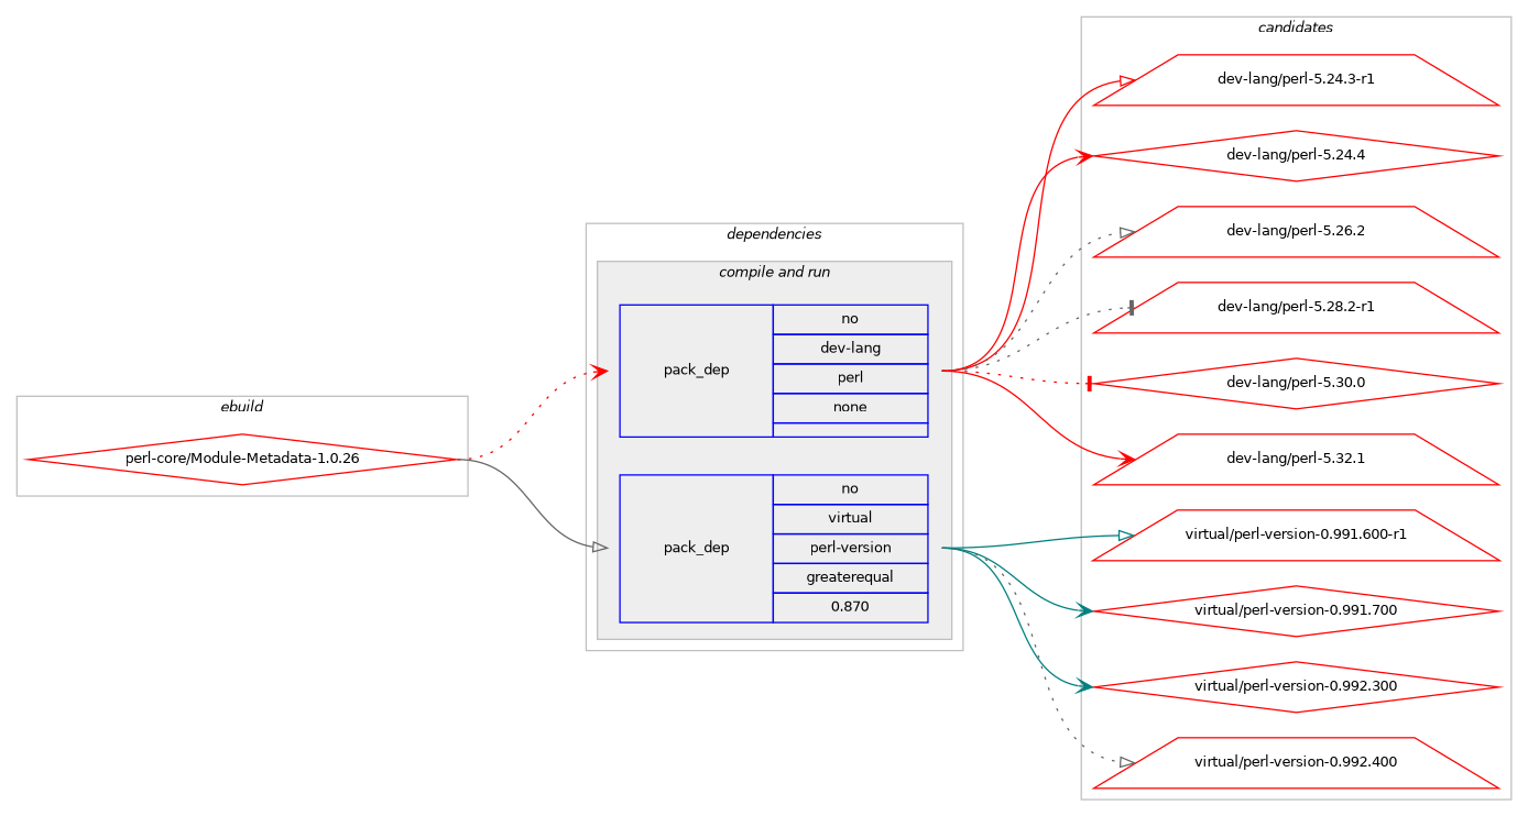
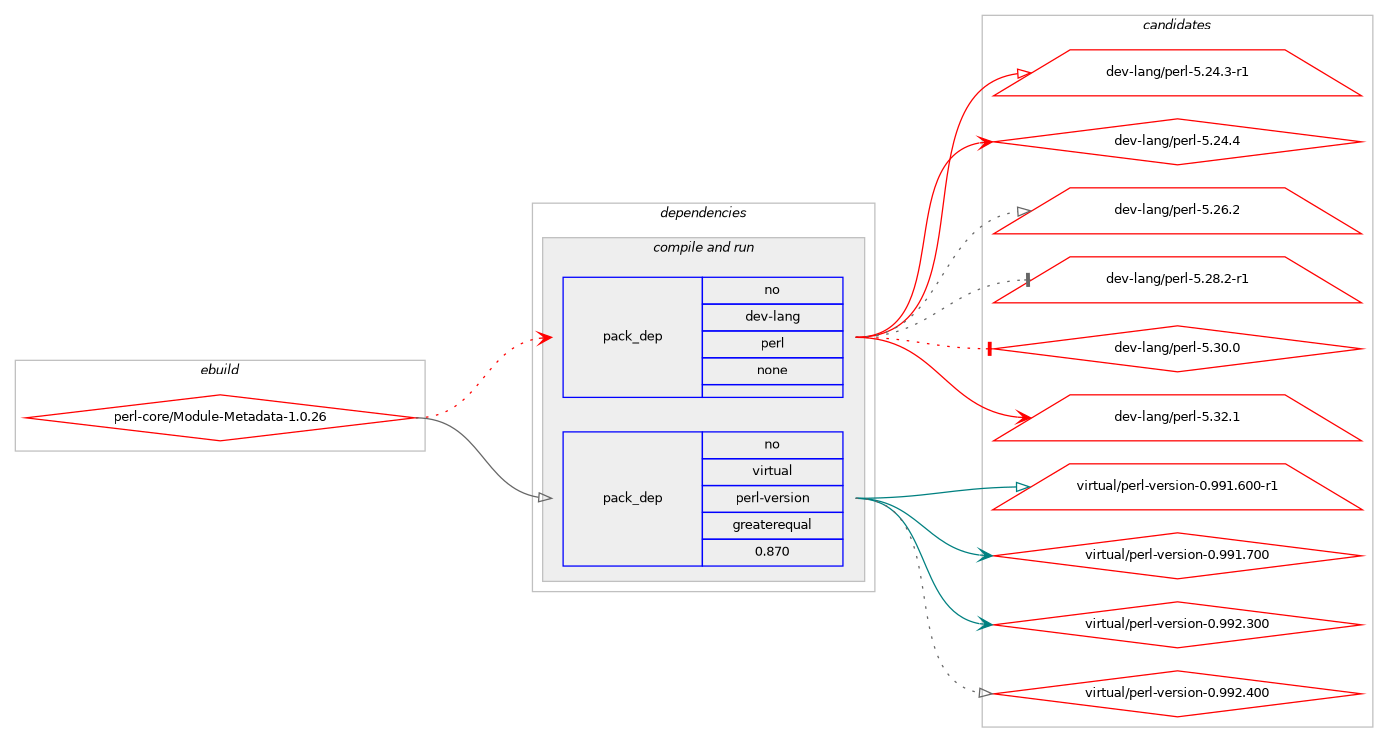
  digraph {
    compound=true
    concentrate=true
    fontname=Helvetica
    fontsize=10
    newrank=true
    rankdir=LR
    ranksep=1.5
    node [color=red fontname=Helvetica fontsize=10 shape=diamond]
    edge [arrowhead=vee color=red headport=w style=solid tailport=e weight=100]
    n1 [label="perl-core/Module-Metadata-1.0.26" width=4]
    n2 [color=blue label=<<TABLE BORDER="0" CELLBORDER="1" CELLSPACING="0" CELLPADDING="4" WIDTH="220"><TR><TD ROWSPAN="6" CELLPADDING="30">pack_dep</TD></TR><TR><TD WIDTH="110">no</TD></TR><TR><TD>dev-lang</TD></TR><TR><TD>perl</TD></TR><TR><TD>none</TD></TR><TR><TD></TD></TR></TABLE>> shape=none]
    n3 [color=blue label=<<TABLE BORDER="0" CELLBORDER="1" CELLSPACING="0" CELLPADDING="4" WIDTH="220"><TR><TD ROWSPAN="6" CELLPADDING="30">pack_dep</TD></TR><TR><TD WIDTH="110">no</TD></TR><TR><TD>virtual</TD></TR><TR><TD>perl-version</TD></TR><TR><TD>greaterequal</TD></TR><TR><TD>0.870</TD></TR></TABLE>> shape=none]
    n4 [label="dev-lang/perl-5.24.3-r1" shape=trapezium width=4]
    n5 [label="dev-lang/perl-5.24.4" width=4]
    n6 [label="dev-lang/perl-5.26.2" shape=trapezium width=4]
    n7 [label="dev-lang/perl-5.28.2-r1" shape=trapezium width=4]
    n8 [label="dev-lang/perl-5.30.0" width=4]
    n9 [label="dev-lang/perl-5.32.1" shape=trapezium width=4]
    n10 [label="virtual/perl-version-0.991.600-r1" shape=trapezium width=4]
    n11 [label="virtual/perl-version-0.991.700" width=4]
    n12 [label="virtual/perl-version-0.992.300" width=4]
-   n13 [label="virtual/perl-version-0.992.400" shape=trapezium width=4]
+   n13 [label="virtual/perl-version-0.992.400" width=4]
    subgraph cluster_1 {
      color=gray
      label=<<i>ebuild</i>>
      rank=same
      n1
    }
    subgraph cluster_2 {
      color=gray
      label=<<i>dependencies</i>>
      subgraph cluster_3 {
        color=gray
        fillcolor="#eeeeee"
        label=<<i>compile</i>>
        style=filled
      }
      subgraph cluster_4 {
        color=gray
        fillcolor="#eeeeee"
        label=<<i>compile and run</i>>
        style=filled
        subgraph sub_5 {
          color=gray
          fillcolor="#eeeeee"
          label=<<i>compile and run</i>>
          style=filled
          n2
        }
        subgraph sub_6 {
          color=gray
          fillcolor="#eeeeee"
          label=<<i>compile and run</i>>
          style=filled
          n3
        }
      }
      subgraph cluster_7 {
        color=gray
        fillcolor="#eeeeee"
        label=<<i>run</i>>
        style=filled
      }
    }
    subgraph cluster_8 {
      color=gray
      label=<<i>candidates</i>>
      rank=same
      subgraph sub_9 {
        color=black
        label=<<i>candidates</i>>
        nodesep=1
        rank=same
        n4
        n5
        n6
        n7
        n8
        n9
      }
      subgraph sub_10 {
        color=black
        label=<<i>candidates</i>>
        nodesep=1
        rank=same
        n10
        n11
        n12
        n13
      }
    }
    n1 -> n2 [style=dotted weight=20]
    n1 -> n3 [arrowhead=onormal color=gray40 weight=20]
    n2 -> n4 [arrowhead=onormal]
    n2 -> n5
    n2 -> n6 [arrowhead=onormal color=gray40 style=dotted]
    n2 -> n7 [arrowhead=tee color=gray40 style=dotted]
    n2 -> n8 [arrowhead=tee style=dotted]
    n2 -> n9
    n3 -> n10 [arrowhead=onormal color=teal]
    n3 -> n11 [color=teal]
    n3 -> n12 [color=teal]
    n3 -> n13 [arrowhead=onormal color=gray40 style=dotted]
  }
